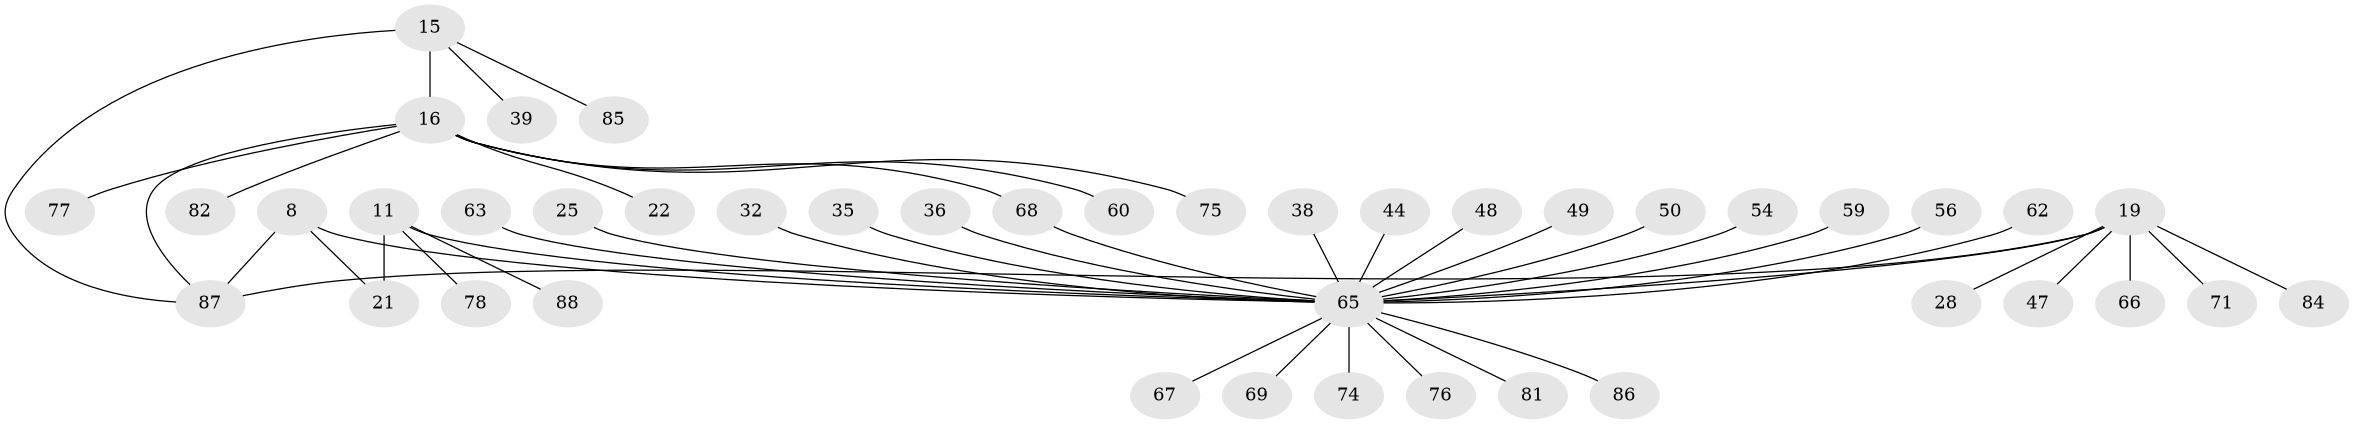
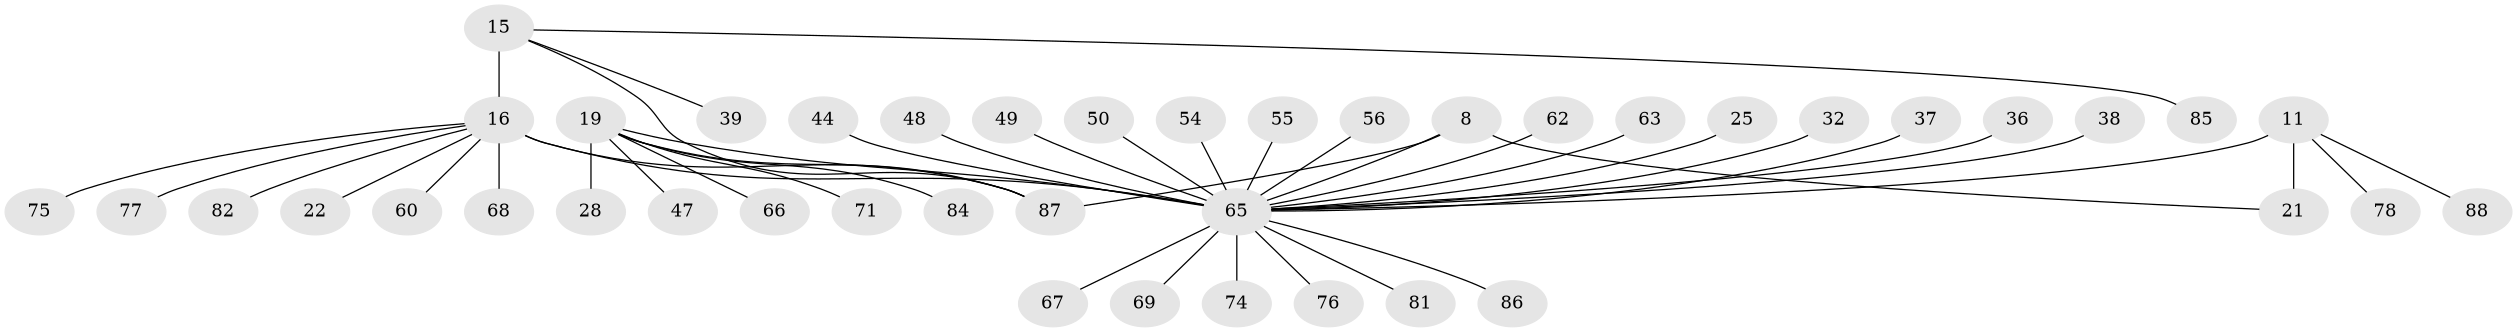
  graph {
    node [color=gray90 style=filled]
    8 [super="+7"]
    21
    65 [super="+20+23+27+31+37+43+51+6"]
    87 [super="+52+83"]
    67
    69 [super="+64"]
    74 [super="+73"]
    76
    81
    86 [super="+80"]
    11 [super="+9"]
    78
    88 [super="+59+61"]
    15 [super="+14"]
    16 [super="+13"]
    39
    85
    22
    60 [super="+57"]
    68
    75
    77 [super="+72"]
    82
    19 [super="+17+4"]
    28
    47
    66 [super="+58"]
    71
    84
    25
    32
-   35
+   35 [label=37]
    36
    38
    44 [super="+29"]
    48
    49
    50
    54
-   55 [label=59]
+   55
    56
    62
    63 [super="+34"]
    8 -- 21
    8 -- 65 [weight=5]
    8 -- 87
    65 -- 67
    65 -- 69 [weight=2]
    65 -- 74
    65 -- 76
    65 -- 81
    65 -- 86
    11 -- 21 [weight=4]
    11 -- 65 [weight=3]
    11 -- 78
    11 -- 88
    15 -- 87
    15 -- 16 [weight=4]
    15 -- 39
    15 -- 85
-   68 -- 65 [weight=3]
+   16 -- 65 [weight=3]
    16 -- 87
    16 -- 22
    16 -- 60
    16 -- 68
    16 -- 75
    16 -- 77
    16 -- 82
    19 -- 65 [weight=8]
    19 -- 87
    19 -- 28
    19 -- 47
    19 -- 66
    19 -- 71
    19 -- 84
    25 -- 65
    32 -- 65
    35 -- 65
    36 -- 65
    38 -- 65
    44 -- 65 [weight=2]
    48 -- 65
    49 -- 65
    50 -- 65
    54 -- 65
    55 -- 65
    56 -- 65
    62 -- 65
    63 -- 65
  }
